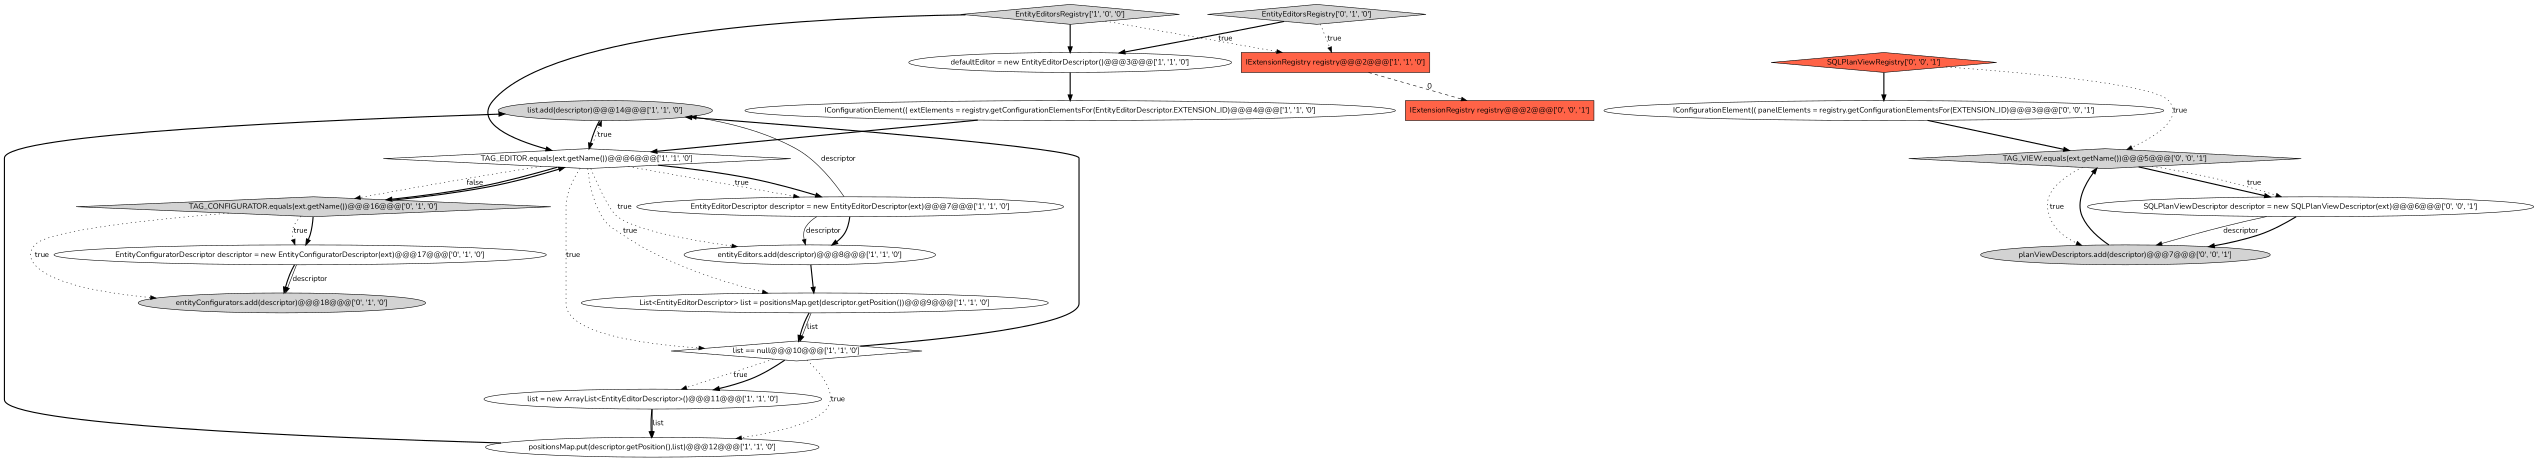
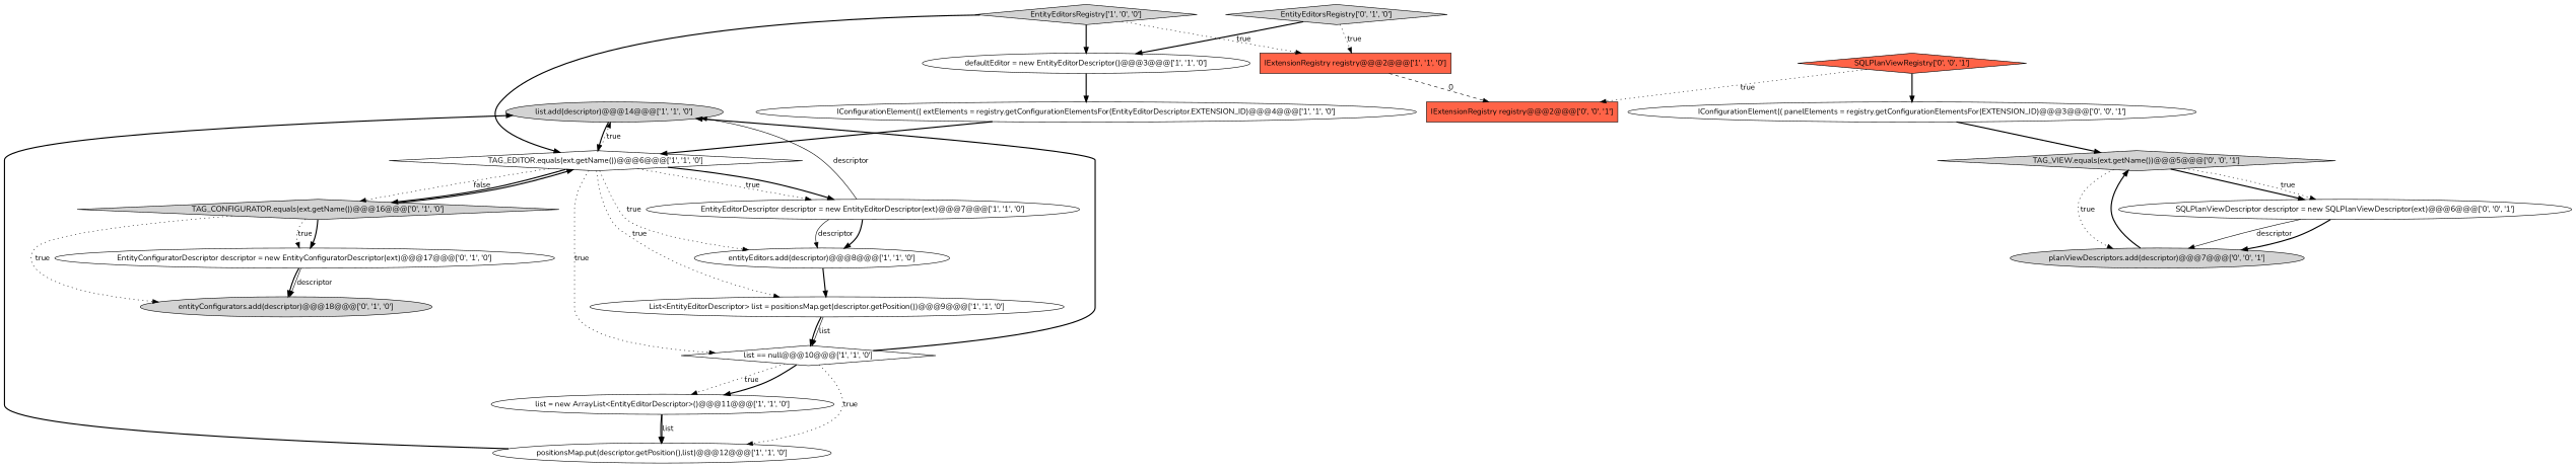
  digraph {
    fontname=Nunito
    node [fillcolor=white fontname=Nunito shape=ellipse style=filled]
    edge [fontname=Nunito style=bold]
    n1 [fillcolor=lightgray label="list.add(descriptor)@@@14@@@['1', '1', '0']"]
    n2 [label="TAG_EDITOR.equals(ext.getName())@@@6@@@['1', '1', '0']" shape=diamond]
    n3 [label="EntityEditorDescriptor descriptor = new EntityEditorDescriptor(ext)@@@7@@@['1', '1', '0']"]
    n4 [label="entityEditors.add(descriptor)@@@8@@@['1', '1', '0']"]
    n5 [label="list == null@@@10@@@['1', '1', '0']" shape=diamond]
    n6 [label="List<EntityEditorDescriptor> list = positionsMap.get(descriptor.getPosition())@@@9@@@['1', '1', '0']"]
    n7 [fillcolor=lightgray label="TAG_CONFIGURATOR.equals(ext.getName())@@@16@@@['0', '1', '0']" shape=diamond]
    n8 [fillcolor=lightgray label="EntityEditorsRegistry['1', '0', '0']" shape=diamond]
    n9 [label="defaultEditor = new EntityEditorDescriptor()@@@3@@@['1', '1', '0']"]
    n10 [fillcolor=tomato label="IExtensionRegistry registry@@@2@@@['1', '1', '0']" shape=box]
    n11 [label="IConfigurationElement(( extElements = registry.getConfigurationElementsFor(EntityEditorDescriptor.EXTENSION_ID)@@@4@@@['1', '1', '0']"]
    n12 [fillcolor=tomato label="IExtensionRegistry registry@@@2@@@['0', '0', '1']" shape=box]
    n13 [label="list = new ArrayList<EntityEditorDescriptor>()@@@11@@@['1', '1', '0']"]
    n14 [label="positionsMap.put(descriptor.getPosition(),list)@@@12@@@['1', '1', '0']"]
    n15 [label="EntityConfiguratorDescriptor descriptor = new EntityConfiguratorDescriptor(ext)@@@17@@@['0', '1', '0']"]
    n16 [fillcolor=lightgray label="entityConfigurators.add(descriptor)@@@18@@@['0', '1', '0']"]
    n17 [fillcolor=tomato label="SQLPlanViewRegistry['0', '0', '1']" shape=diamond]
    n18 [label="IConfigurationElement(( panelElements = registry.getConfigurationElementsFor(EXTENSION_ID)@@@3@@@['0', '0', '1']"]
    n19 [fillcolor=lightgray label="TAG_VIEW.equals(ext.getName())@@@5@@@['0', '0', '1']" shape=diamond]
    n20 [fillcolor=lightgray label="planViewDescriptors.add(descriptor)@@@7@@@['0', '0', '1']"]
    n21 [label="SQLPlanViewDescriptor descriptor = new SQLPlanViewDescriptor(ext)@@@6@@@['0', '0', '1']"]
    n22 [fillcolor=lightgray label="EntityEditorsRegistry['0', '1', '0']" shape=diamond]
    n1 -> n2
    n2 -> n1 [label=true style=dotted]
    n2 -> n3 [label=true style=dotted]
    n2 -> n3
    n2 -> n4 [label=true style=dotted]
    n2 -> n5 [label=true style=dotted]
    n2 -> n6 [label=true style=dotted]
    n2 -> n7 [label=false style=dotted]
    n2 -> n7
    n3 -> n1 [label=descriptor style=solid]
    n3 -> n4
    n3 -> n4 [label=descriptor style=solid]
    n4 -> n6
    n5 -> n1
    n5 -> n13 [label=true style=dotted]
    n5 -> n13
    n5 -> n14 [label=true style=dotted]
    n6 -> n5
    n6 -> n5 [label=list style=solid]
    n7 -> n2
    n7 -> n15
    n7 -> n15 [label=true style=dotted]
    n7 -> n16 [label=true style=dotted]
    n8 -> n2
    n8 -> n9
    n8 -> n10 [label=true style=dotted]
    n9 -> n11
    n10 -> n12 [label=0 style=dashed]
    n11 -> n2
    n13 -> n14 [label=list style=solid]
    n13 -> n14
    n14 -> n1
    n15 -> n16 [label=descriptor style=solid]
    n15 -> n16
-   n17 -> n19 [label=true style=dotted]
+   n17 -> n12 [label=true style=dotted]
    n17 -> n18
    n18 -> n19
    n19 -> n20 [label=true style=dotted]
    n19 -> n21
    n19 -> n21 [label=true style=dotted]
    n20 -> n19
    n21 -> n20 [label=descriptor style=solid]
    n21 -> n20
    n22 -> n9
    n22 -> n10 [label=true style=dotted]
  }
